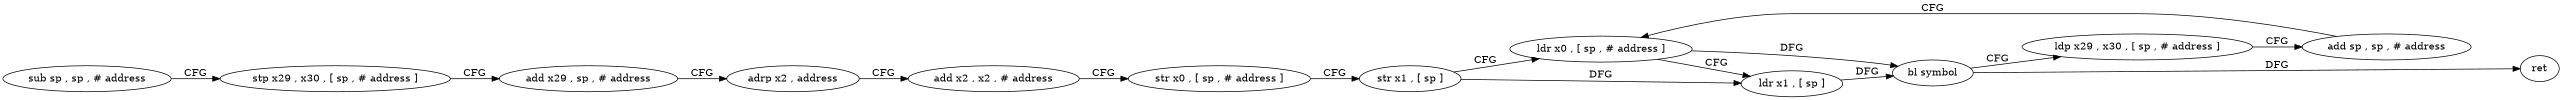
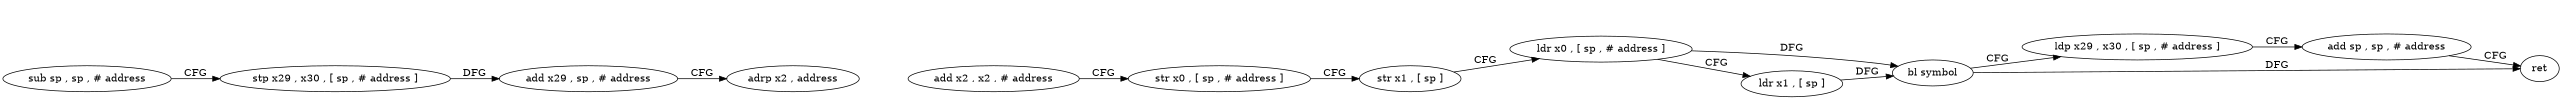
  digraph {
    rankdir=LR
    n1 [label="sub sp , sp , # address"]
    n2 [label="stp x29 , x30 , [ sp , # address ]"]
    n3 [label="add x29 , sp , # address"]
    n4 [label="adrp x2 , address"]
    n5 [label="add x2 , x2 , # address"]
    n6 [label="str x0 , [ sp , # address ]"]
    n7 [label="str x1 , [ sp ]"]
    n8 [label="ldr x0 , [ sp , # address ]"]
    n9 [label="ldr x1 , [ sp ]"]
    n10 [label="bl symbol"]
    n11 [label="ldp x29 , x30 , [ sp , # address ]"]
    n12 [label=ret]
    n13 [label="add sp , sp , # address"]
    n1 -> n2 [label=CFG]
-   n2 -> n3 [label=CFG]
+   n2 -> n3 [label=DFG]
    n3 -> n4 [label=CFG]
-   n4 -> n5 [label=CFG]
    n5 -> n6 [label=CFG]
    n6 -> n7 [label=CFG]
    n7 -> n8 [label=CFG]
-   n7 -> n9 [label=DFG]
    n8 -> n9 [label=CFG]
    n8 -> n10 [label=DFG]
    n9 -> n10 [label=DFG]
    n10 -> n11 [label=CFG]
    n10 -> n12 [label=DFG]
    n11 -> n13 [label=CFG]
-   n13 -> n8 [label=CFG]
+   n13 -> n12 [label=CFG]
  }
